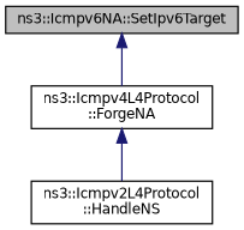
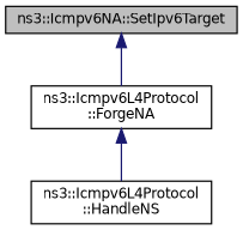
  digraph {
    rankdir=TB
    node [color=black fillcolor=white fontname=Helvetica fontsize=10 shape=record style=filled]
    edge [color=midnightblue dir=back fontname=Helvetica fontsize=10 labelfontname=Helvetica labelfontsize=10 style=solid]
    n1 [fillcolor=grey75 fontcolor=black height=0.2 label="ns3::Icmpv6NA::SetIpv6Target" width=0.4]
-   n2 [height=0.2 label="ns3::Icmpv4L4Protocol\l::ForgeNA" width=0.4]
-   n3 [height=0.2 label="ns3::Icmpv2L4Protocol\l::HandleNS" width=0.4]
+   n2 [height=0.2 label="ns3::Icmpv6L4Protocol\l::ForgeNA" width=0.4]
+   n3 [height=0.2 label="ns3::Icmpv6L4Protocol\l::HandleNS" width=0.4]
    n1 -> n2
    n2 -> n3
  }
